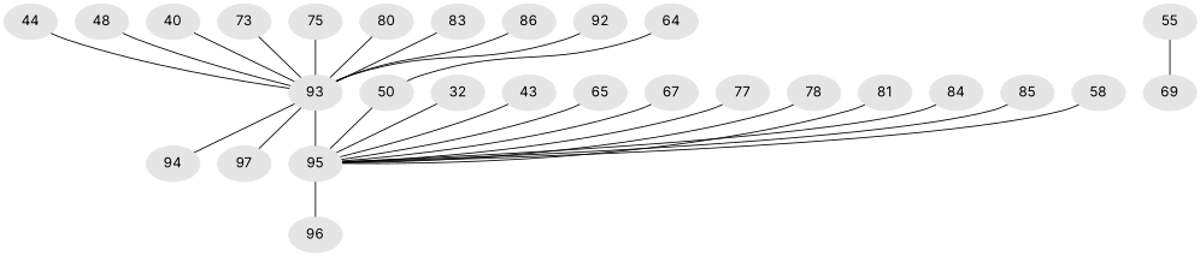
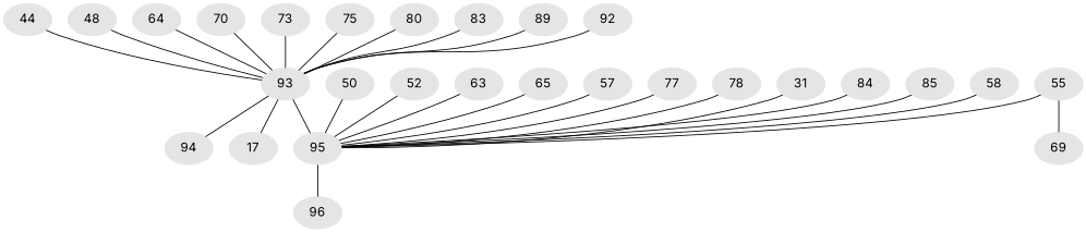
  graph {
    fontname=Inter
    node [color=gray90 fontname=Inter style=filled]
    edge [fontname=Inter]
    44 [super="+22+31"]
    93 [super="+86+91+90+39+29+32+37+41+87+43+47"]
    95 [super="+59+8+6+5+13+15+21+23+24+36+46"]
    94
-   97 [super="+40"]
+   97 [super="+40" label=17]
    48
    96 [super="+27"]
    50
-   52 [label=32]
+   52
    55 [super="+7+34"]
    69 [super="+56"]
-   63 [label=43]
+   63
    64
    65
-   67
-   70 [label=40]
+   67 [label=57]
+   70
    73 [super="+16"]
    75
    77
    78
    80 [super="+58"]
-   81
+   81 [label=31]
    83
    84
    85 [super="+61"]
    n26 [label=58]
-   89 [super="+20+82" label=86]
+   89 [super="+20+82"]
    92
    44 -- 93 [weight=4]
    93 -- 95 [weight=21]
    93 -- 94
    93 -- 97
    95 -- 96
    48 -- 93
    50 -- 95
    52 -- 95
+   55 -- 95 [weight=8]
    55 -- 69
    63 -- 95
-   64 -- 50
+   64 -- 93
    65 -- 95
    67 -- 95
    70 -- 93
    73 -- 93
    75 -- 93
    77 -- 95
    78 -- 95
    80 -- 93
    81 -- 95
    83 -- 93
    84 -- 95
    85 -- 95
    n26 -- 95
    89 -- 93 [weight=3]
    92 -- 93
  }
